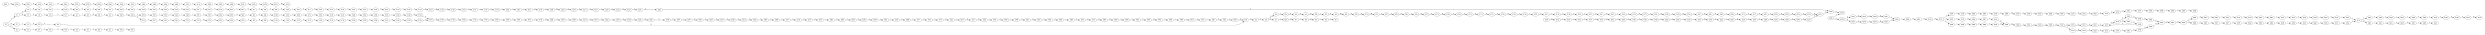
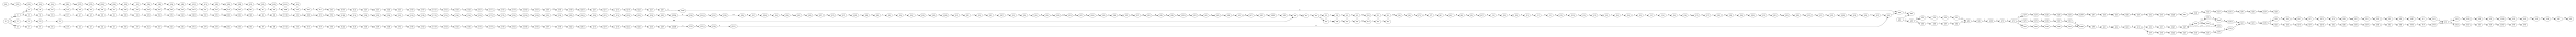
  strict digraph {
    fontname="Noto Sans"
    rankdir=LR
    node [fontname="Noto Sans"]
    edge [fontname="Noto Sans"]
    S0
    S1
    S2
    S3
    S4
    S5
    S6
    S7
    S8
    S9
    S10
    S11
    S12
    S13
    S14
    S15
    S16
    S17
    S18
    S19
    S20
    S21
    S22
    S23
    S24
    S25
    S26
    S27
    S28
    S29
    S30
    S31
    S32
    S33
    S34
    S35
    S36
    S37
    S38
    S39
    S40
    S41
    S42
    S43
    S44
    S45
    S46
    S47
    S48
    S49
    S50
    S51
    S52
    S53
    S54
    S55
    S56
    S57
    S58
    S59
    S60
    S61
    S62
    S63
    S64
    S65
    S66
    S67
    S68
    S69
    S70
    S71
    S72
    S73
    S74
    S75
    S76
    S77
    S78
    S79
    S80
    S81
    S82
    S83
    S84
    S85
    S86
    S87
    S88
    S89
    S90
    S91
    S92
    S93
    S94
    S95
    S96
    S97
    S98
    S99
    S100
    S101
    S102
    S103
    S104
    S105
    S106
    S107
    S108
    S109
    S110
    S111
    S112
    S113
    S114
    S115
    S116
    S117
    S118
    S119
    S120
    S121
    S122
    S123
    S124
    S125
    S126
    S127
    S128
    S129
    S130
    S131
    S132
    S133
    S134
    S135
    S136
    S137
    S138
    S139
    S140
    S141
    S142
    S143
    S144
    S145
    S146
    S147
    S148
    S149
    S150
    S151
    S152
    S153
    S154
    S155
    S156
    S157
    S158
    S159
    S160
    S161
    S162
    S163
    S164
    S165
    S166
    S167
    S168
    S169
    S170
    S171
    S172
    S173
    S174
    S175
    S176
    S177
    S178
    S179
    S180
    S181
    S182
    S183
    S184
    S185
    S186
    S187
    S188
    S189
    S190
    S191
    S192
    S193
    S194
    S195
    S196
    S197
    S198
    S199
    S200
    S201
    S202
    S203
    S204
    S205
    S206
    S207
    S208
    S209
    S210
    S211
    S212
    S213
    S214
    S215
    S216
    S217
    S218
    S219
    S220
    S221
    S222
    S223
    S224
    S225
    S226
    S227
    S228
    S229
    S230
    S231
    S232
    S233
    S234
    S235
    S236
    S237
    S238
    S239
    S240
    S241
    S242
    S243
    S244
    S245
    S247
    S248
    S246
    S249
    S250
    S251
    S252
    S253
    S254
    S255
    S256
    S257
    S258
    S259
    S260
    S261
    S262
    S263
    S264
    S265
    S266
    S267
    S268
    S269
    S270
    S271
    S272
    S273
    S274
    S275
    S276
    S277
    S278
    S279
    S280
    S281
    S282
    S283
    S284
    S285
    S286
    S287
    S288
    S289
    S290
    S291
    S292
    S293
    S294
    S295
    S296
    S297
    S298
    S299
    S300
    S301
    S302
    S303
    S304
    S305
    S306
    S307
    S308
    S309
    S310
    S311
    S312
    S313
    S314
    S315
    S316
    S317
    S318
    S319
    S320
    S321
    S322
    S323
    S324
    S325
    S326
    S327
    S328
    S329
    S330
    S331
    S332
    S333
    S334
    S335
    S336
    S337
    S338
    S339
    S340
    S341
    S342
    S343
    S344
    S345
    S346
    S347
    S349
    S350
    S351
    S348
    S352
    S353
    S354
    S355
    S356
    S357
    S358
    S359
    S362
    S360
    S361
    S363
    S364
    S365
    S366
    S367
    S368
    S369
    S370
    S371
    S372
    S373
    S374
    S375
    S376
    S377
    S378
    S379
    S380
    S381
    S382
    S383
    S384
    S385
    S386
    S387
    S388
    S389
    S390
    S391
    S392
    S393
    S394
    S395
    S396
    S397
    S398
    S399
    S400
    S401
    S402
    S403
    S404
    S405
    S406
    S407
    S408
    S409
    S410
    S411
    S412
    S413
    S414
    S415
    S416
    S417
    S418
    S419
    S420
    S421
    S422
    S423
    S424
    S425
    S426
    S427
    S428
    S429
    S430
    S431
    S432
    S433
    S434
    S435
    S436
    S437
    S438
    S439
    S440
    S441
    S442
    S443
    S444
    S445
    S446
    S447
    S448
    S0 -> S1 [label=T]
    S0 -> S2 [label=D]
    S0 -> S3 [label=E]
    S1 -> S4 [label=I]
    S1 -> S5 [label=W]
    S2 -> S6 [label=I]
    S3 -> S7 [label=K]
    S4 -> S8 [label=N]
    S5 -> S9 [label=G]
    S6 -> S10 [label=R]
    S7 -> S11 [label=L]
    S8 -> S12 [label=L]
    S9 -> S13 [label=G]
    S10 -> S14 [label=S]
    S11 -> S15 [label=A]
    S12 -> S16 [label=L]
    S13 -> S17 [label=D]
    S14 -> S18 [label=N]
    S15 -> S19 [label=A]
    S16 -> S20 [label=Q]
    S17 -> S21 [label=S]
    S18 -> S22 [label=Q]
    S19 -> S23 [label=S]
    S20 -> S24 [label=G]
    S21 -> S25 [label=T]
    S22 -> S26 [label=A]
    S23 -> S27 [label=I]
    S24 -> S28 [label=E]
    S25 -> S29 [label=M]
    S26 -> S30 [label=A]
    S26 -> S31 [label=K]
    S27 -> S32 [label=E]
    S28 -> S33 [label=R]
    S29 -> S34 [label=K]
    S30 -> S35 [label=L]
    S31 -> S36 [label=L]
    S32 -> S37 [label=A]
    S33 -> S38 [label=D]
    S34 -> S39 [label=C]
    S35 -> S40 [label=V]
    S36 -> S41 [label=Q]
    S37 -> S42 [label=L]
    S38 -> S43 [label=E]
    S39 -> S44 [label=N]
    S40 -> S45 [label=K]
    S41 -> S46 [label=T]
    S42 -> S47 [label=H]
    S43 -> S48 [label=L]
    S44 -> S49 [label=V]
    S45 -> S50 [label=Q]
    S46 -> S51 [label=Q]
-   S44 -> S52 [label=V]
+   S47 -> S52 [label=V]
    S48 -> S53 [label=E]
    S49 -> S54 [label=L]
    S50 -> S55 [label=L]
    S51 -> S56 [label=L]
    S52 -> S57 [label=E]
    S53 -> S58 [label=R]
    S54 -> S59 [label=F]
    S55 -> S60 [label=C]
    S56 -> S61 [label=S]
    S57 -> S62 [label=Q]
    S58 -> S63 [label=A]
    S59 -> S64 [label=P]
    S60 -> S65 [label=W]
    S62 -> S66 [label=S]
    S63 -> S67 [label=R]
    S64 -> S68 [label=L]
    S65 -> S69 [label=G]
    S66 -> S70 [label=E]
    S67 -> S71 [label=S]
    S68 -> S72 [label=S]
    S69 -> S73 [label=G]
    S70 -> S74 [label=L]
    S71 -> S75 [label=K]
    S72 -> S76 [label=G]
    S73 -> S77 [label=W]
    S74 -> S78 [label=Q]
    S75 -> S79 [label=A]
    S76 -> S80 [label=Q]
    S77 -> S81 [label=S]
    S78 -> S82 [label=R]
    S79 -> S83 [label=A]
    S80 -> S84 [label=P]
    S81 -> S85 [label=P]
    S82 -> S86 [label=V]
    S83 -> S87 [label=E]
    S84 -> S88 [label=Q]
    S85 -> S89 [label=D]
    S86 -> S90 [label=K]
    S87 -> S91 [label=G]
    S88 -> S92 [label=I]
    S89 -> S93 [label=S]
    S90 -> S94 [label=S]
    S91 -> S95 [label=E]
    S92 -> S96 [label=Q]
    S93 -> S97 [label=G]
    S94 -> S98 [label=R]
    S95 -> S99 [label=A]
    S96 -> S100 [label=F]
    S97 -> S101 [label=G]
    S98 -> S102 [label=L]
    S99 -> S103 [label=R]
    S100 -> S104 [label=L]
    S101 -> S105 [label=Q]
    S102 -> S106 [label=L]
    S103 -> S107 [label=L]
    S104 -> S108 [label=G]
    S105 -> S109 [label=C]
    S106 -> S110 [label=D]
    S107 -> S111 [label=K]
    S108 -> S112 [label=S]
    S109 -> S113 [label=A]
    S110 -> S114 [label=G]
    S111 -> S115 [label=Q]
    S112 -> S116 [label=Q]
    S113 -> S117 [label=P]
    S114 -> S118 [label=E]
    S115 -> S119 [label=S]
    S116 -> S120 [label=R]
    S117 -> S121 [label=H]
    S118 -> S122 [label=E]
    S119 -> S123 [label=E]
    S120 -> S124 [label=E]
    S121 -> S125 [label=P]
    S122 -> S126 [label=K]
    S123 -> S127 [label=K]
    S124 -> S128 [label=G]
    S125 -> S129 [label=Q]
    S126 -> S130 [label=V]
    S127 -> S131 [label=G]
    S128 -> S132 [label=E]
    S129 -> S133 [label=L]
    S130 -> S134 [label=E]
    S131 -> S135 [label=L]
    S132 -> S136 [label=E]
    S133 -> S137 [label=L]
    S134 -> S138 [label=K]
    S135 -> S139 [label=D]
    S136 -> S140 [label=F]
    S137 -> S141 [label=S]
    S138 -> S142 [label=T]
    S139 -> S143 [label=T]
    S140 -> S144 [label=L]
    S141 -> S145 [label=T]
    S142 -> S146 [label=Q]
    S143 -> S147 [label=V]
    S144 -> S148 [label=E]
    S145 -> S149 [label=R]
    S146 -> S150 [label=K]
    S147 -> S151 [label=T]
    S148 -> S152 [label=Q]
    S149 -> S153 [label=C]
    S150 -> S154 [label=L]
    S151 -> S155 [label=R]
    S152 -> S156 [label=C]
    S153 -> S157 [label=C]
-   S154 -> S156 [label=L]
+   S154 -> S158 [label=L]
    S155 -> S159 [label=N]
    S156 -> S160 [label=D]
    S157 -> S161 [label=A]
    S158 -> S162 [label=Q]
    S159 -> S163 [label=F]
    S160 -> S164 [label=R]
    S161 -> S165 [label=D]
    S162 -> S166 [label=T]
    S163 -> S167 [label=L]
    S164 -> S168 [label=P]
    S165 -> S169 [label=L]
    S166 -> S170 [label=F]
    S167 -> S171 [label=K]
    S168 -> S172 [label=L]
    S169 -> S173 [label=L]
    S170 -> S174 [label=T]
    S171 -> S175 [label=L]
    S172 -> S176 [label=R]
    S173 -> S177 [label=K]
    S174 -> S178 [label=S]
    S175 -> S179 [label=K]
    S176 -> S180 [label=H]
    S177 -> S181 [label=L]
    S178 -> S182 [label=N]
    S179 -> S183 [label=T]
    S180 -> S184 [label=L]
    S181 -> S185 [label=R]
    S182 -> S186 [label=Y]
    S183 -> S187 [label=S]
    S184 -> S188 [label=H]
    S185 -> S189 [label=T]
    S186 -> S190 [label=S]
    S187 -> S191 [label=I]
    S188 -> S192 [label=T]
    S189 -> S193 [label=N]
    S190 -> S194 [label=S]
    S191 -> S195 [label=D]
    S192 -> S196 [label=V]
    S193 -> S197 [label=I]
    S194 -> S198 [label=L]
    S195 -> S199 [label=R]
    S196 -> S200 [label=N]
    S197 -> S201 [label=D]
    S198 -> S202 [label=K]
    S199 -> S203 [label=M]
    S200 -> S204 [label=H]
    S201 -> S205 [label=R]
    S202 -> S206 [label=A]
    S203 -> S207 [label=Q]
    S204 -> S208 [label=T]
    S205 -> S209 [label=T]
    S206 -> S210 [label=L]
    S207 -> S211 [label=V]
    S208 -> S212 [label=S]
    S209 -> S213 [label=Q]
    S210 -> S214 [label=I]
    S211 -> S215 [label=K]
    S212 -> S216 [label=G]
    S213 -> S217 [label=A]
    S214 -> S218 [label=D]
    S215 -> S219 [label=T]
    S216 -> S220 [label=V]
    S217 -> S221 [label=K]
    S218 -> S222 [label=K]
    S219 -> S223 [label=R]
    S220 -> S224 [label=L]
    S221 -> S225 [label=T]
    S222 -> S226 [label=I]
    S223 -> S227 [label=D]
    S224 -> S228 [label=Q]
    S225 -> S229 [label=K]
    S226 -> S230 [label=Q]
    S227 -> S231 [label=V]
    S228 -> S232 [label=S]
    S229 -> S233 [label=D]
    S230 -> S234 [label=G]
    S231 -> S235 [label=H]
    S232 -> S236 [label=M]
    S233 -> S237 [label=V]
    S234 -> S238 [label=K]
    S235 -> S239 [label=E]
    S236 -> S240 [label=K]
    S237 -> S241 [label=H]
    S238 -> S242 [label=S]
    S239 -> S243 [label=K]
    S240 -> S244 [label=P]
    S241 -> S239 [label=E]
    S242 -> S245 [label=K]
    S244 -> S247 [label=L]
    S245 -> S248 [label=D]
    S247 -> S250 [label=R]
    S248 -> S251 [label=V]
    S246 -> S243 [label=L]
    S246 -> S249 [label=G]
    S249 -> S252 [label=Q]
    S249 -> S253 [label=H]
    S250 -> S254 [label=K]
    S251 -> S241 [label=H]
    S252 -> S255 [label=G]
    S253 -> S256 [label=G]
    S254 -> S257 [label=R]
    S255 -> S258 [label=L]
    S256 -> S259 [label=L]
    S257 -> S260 [label=R]
    S258 -> S261 [label=Q]
    S259 -> S262 [label=Q]
    S260 -> S263 [label=A]
    S261 -> S264 [label=L]
    S262 -> S264 [label=L]
    S263 -> S265 [label=P]
    S264 -> S266 [label=L]
    S265 -> S267 [label=T]
    S266 -> S268 [label=G]
    S267 -> S269 [label=A]
    S268 -> S270 [label=H]
    S269 -> S271 [label=V]
    S270 -> S272 [label=A]
    S271 -> S273 [label=G]
    S272 -> S274 [label=I]
    S272 -> S275 [label=V]
    S272 -> S276 [label=L]
    S273 -> S277 [label=R]
    S274 -> S278 [label=V]
    S275 -> S279 [label=V]
    S276 -> S280 [label=I]
    S277 -> S281 [label=G]
    S278 -> S282 [label=N]
    S279 -> S283 [label=N]
    S280 -> S284 [label=N]
    S281 -> S285 [label=L]
    S282 -> S286 [label=V]
    S283 -> S287 [label=V]
    S284 -> S288 [label=V]
    S285 -> S289 [label=H]
    S286 -> S290 [label=D]
    S287 -> S291 [label=E]
    S288 -> S292 [label=E]
    S289 -> S293 [label=T]
    S290 -> S294 [label=D]
    S291 -> S295 [label=D]
    S292 -> S295 [label=D]
    S293 -> S296 [label=P]
    S294 -> S297 [label=W]
    S295 -> S298 [label=W]
    S296 -> S299 [label=A]
    S297 -> S300 [label=A]
    S298 -> S301 [label=S]
    S299 -> S302 [label=L]
    S300 -> S303 [label=A]
    S301 -> S304 [label=A]
    S302 -> S305 [label=L]
    S303 -> S306 [label=Y]
    S304 -> S307 [label=Y]
    S305 -> S308 [label=G]
    S306 -> S309 [label=Q]
    S307 -> S310 [label=Q]
    S308 -> S311 [label=V]
    S309 -> S312 [label=V]
    S310 -> S313 [label=D]
    S310 -> S314 [label=L]
    S311 -> S315 [label=R]
    S312 -> S316 [label=R]
    S313 -> S317 [label=Q]
    S314 -> S318 [label=N]
    S315 -> S319 [label=S]
    S316 -> S320 [label=K]
    S317 -> S321 [label=D]
    S318 -> S322 [label=K]
    S319 -> S323 [label=Q]
    S320 -> S324 [label=E]
    S321 -> S325 [label=P]
    S322 -> S326 [label=D]
    S323 -> S327 [label=L]
    S324 -> S328 [label=K]
    S325 -> S329 [label=D]
    S326 -> S330 [label=K]
    S327 -> S331 [label=N]
    S328 -> S332 [label=S]
    S329 -> S333 [label=P]
    S329 -> S334 [label=Q]
    S330 -> S335 [label=G]
    S331 -> S336 [label=Q]
    S332 -> S337 [label=A]
    S333 -> S338 [label=S]
    S334 -> S339 [label=D]
    S335 -> S340 [label=S]
    S336 -> S341 [label=I]
    S337 -> S342 [label=G]
    S338 -> S343 [label=R]
    S339 -> S325 [label=P]
    S340 -> S344 [label=R]
    S341 -> S345 [label=R]
    S342 -> S346 [label=G]
    S343 -> S347 [label=H]
    S344 -> S347 [label=H]
    S345 -> S349 [label=L]
    S346 -> S350 [label=A]
    S347 -> S351 [label=A]
    S349 -> S353 [label=H]
    S350 -> S354 [label=A]
    S351 -> S355 [label=P]
    S348 -> S352 [label=Q]
    S352 -> S356 [label=S]
    S353 -> S357 [label=Q]
    S354 -> S358 [label=S]
    S355 -> S359 [label=F]
    S355 -> S362 [label=G]
    S356 -> S360 [label=P]
    S357 -> S361 [label=K]
    S359 -> S363 [label=A]
    S362 -> S366 [label=G]
    S360 -> S364 [label=S]
    S361 -> S365 [label=E]
    S363 -> S367 [label=T]
    S364 -> S368 [label=G]
    S365 -> S369 [label=L]
    S366 -> S370 [label=K]
    S367 -> S371 [label=S]
    S368 -> S372 [label=A]
    S369 -> S373 [label=R]
    S370 -> S374 [label=K]
    S371 -> S375 [label=V]
    S372 -> S376 [label=A]
    S373 -> S377 [label=Q]
    S374 -> S378 [label=D]
    S375 -> S379 [label=G]
    S376 -> S380 [label=E]
    S377 -> S381 [label=Q]
    S378 -> S382 [label=F]
    S379 -> S383 [label=V]
    S380 -> S384 [label=E]
    S381 -> S385 [label=Q]
    S382 -> S386 [label=P]
    S383 -> S387 [label=L]
    S384 -> S388 [label=P]
    S385 -> S389 [label=A]
    S386 -> S390 [label=F]
    S387 -> S391 [label=T]
    S388 -> S392 [label=L]
    S389 -> S393 [label=V]
    S390 -> S394 [label=G]
    S391 -> S395 [label=S]
    S392 -> S396 [label=G]
    S393 -> S397 [label=K]
    S394 -> S398 [label=T]
    S395 -> S399 [label=S]
    S396 -> S400 [label=A]
    S397 -> S401 [label=Q]
    S398 -> S402 [label=A]
    S399 -> S403 [label=L]
    S400 -> S404 [label=A]
    S401 -> S405 [label=F]
    S402 -> S406 [label=V]
    S403 -> S407 [label=L]
    S404 -> S408 [label=C]
    S405 -> S409 [label=L]
    S406 -> S410 [label=L]
    S407 -> S411 [label=V]
    S408 -> S412 [label=L]
    S409 -> S413 [label=L]
    S410 -> S414 [label=V]
    S411 -> S415 [label=L]
    S412 -> S416 [label=V]
    S413 -> S417 [label=E]
    S414 -> S418 [label=L]
    S415 -> S419 [label=L]
    S416 -> S420 [label=L]
    S417 -> S421 [label=I]
    S418 -> S419 [label=L]
    S419 -> S422 [label=C]
    S419 -> S423 [label=Q]
    S420 -> S424 [label=V]
    S421 -> S425 [label=R]
    S422 -> S426 [label=F]
    S423 -> S427 [label=P]
    S424 -> S428 [label=A]
    S425 -> S429 [label=S]
    S426 -> S430 [label=T]
    S427 -> S431 [label=T]
    S428 -> S432 [label=L]
    S429 -> S18 [label=N]
    S430 -> S433 [label=L]
    S431 -> S434 [label=K]
    S432 -> S435 [label=A]
    S433 -> S436 [label=T]
    S434 -> S437 [label=M]
    S435 -> S438 [label=L]
    S436 -> S439 [label=A]
    S437 -> S440 [label=E]
    S438 -> S441 [label=K]
    S439 -> S442 [label=L]
    S440 -> S443 [label=A]
    S441 -> S444 [label=M]
    S442 -> S445 [label=T]
    S445 -> S446 [label=R]
    S446 -> S447 [label=K]
    S447 -> S448 [label=M]
  }
